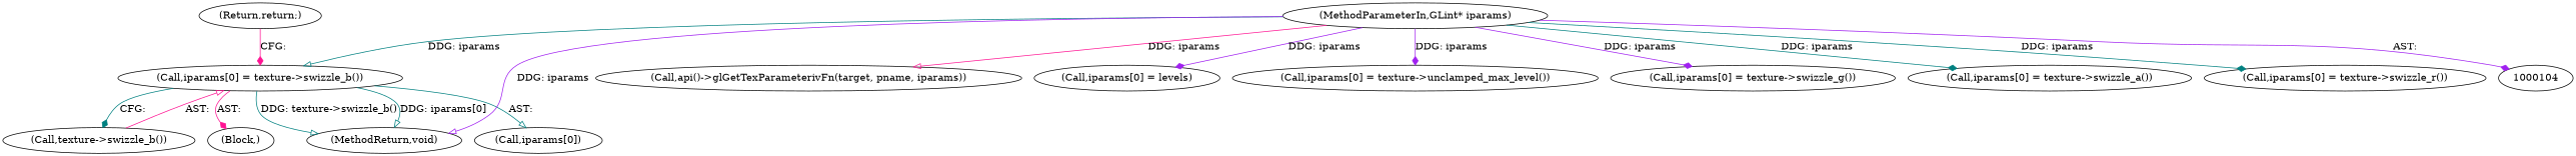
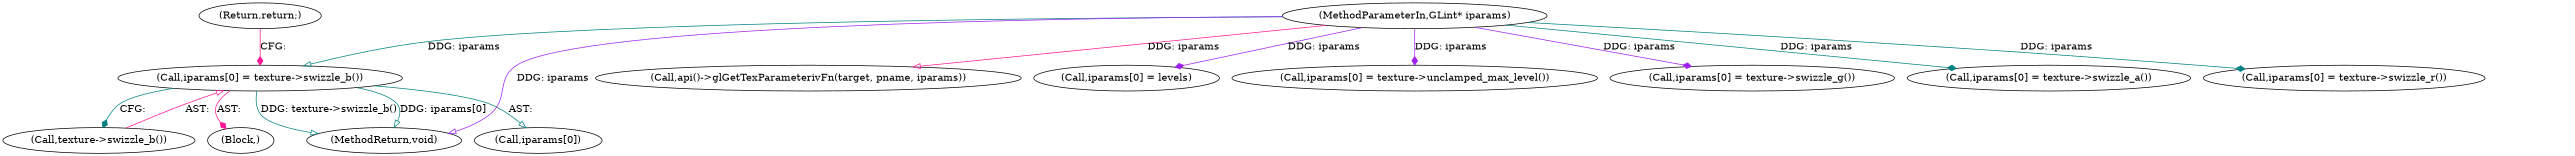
  digraph {
    edge [arrowhead=diamond color=teal]
    n1 [label="(Call,iparams[0] = texture->swizzle_b())"]
    n2 [label="(Call,texture->swizzle_b())"]
    n3 [label="(Block,)"]
    n4 [label="(MethodReturn,void)"]
    n5 [label="(Call,iparams[0])"]
    n6 [label="(MethodParameterIn,GLint* iparams)"]
    n7 [label="(Call,api()->glGetTexParameterivFn(target, pname, iparams))"]
    n8 [label="(Call,iparams[0] = levels)"]
    n9 [label="(Call,iparams[0] = texture->unclamped_max_level())"]
    n10 [label="(Call,iparams[0] = texture->swizzle_g())"]
    n11 [label="(Call,iparams[0] = texture->swizzle_a())"]
    n12 [label="(Call,iparams[0] = texture->swizzle_r())"]
-   1000104
    n14 [label="(Return,return;)"]
    n1 -> n2 [label="CFG: "]
    n1 -> n3 [color=deeppink label="AST: "]
    n1 -> n4 [arrowhead=onormal label="DDG: texture->swizzle_b()"]
    n1 -> n4 [arrowhead=onormal label="DDG: iparams[0]"]
    n1 -> n5 [arrowhead=onormal label="AST: "]
    n2 -> n1 [arrowhead=onormal color=deeppink label="AST: "]
    n6 -> n1 [arrowhead=onormal label="DDG: iparams"]
    n6 -> n4 [arrowhead=onormal color=purple label="DDG: iparams"]
    n6 -> n7 [arrowhead=onormal color=deeppink label="DDG: iparams"]
    n6 -> n8 [color=purple label="DDG: iparams"]
    n6 -> n9 [color=purple label="DDG: iparams"]
    n6 -> n10 [color=purple label="DDG: iparams"]
    n6 -> n11 [label="DDG: iparams"]
    n6 -> n12 [label="DDG: iparams"]
-   n6 -> 1000104 [color=purple label="AST: "]
    n14 -> n1 [color=deeppink label="CFG: "]
  }
